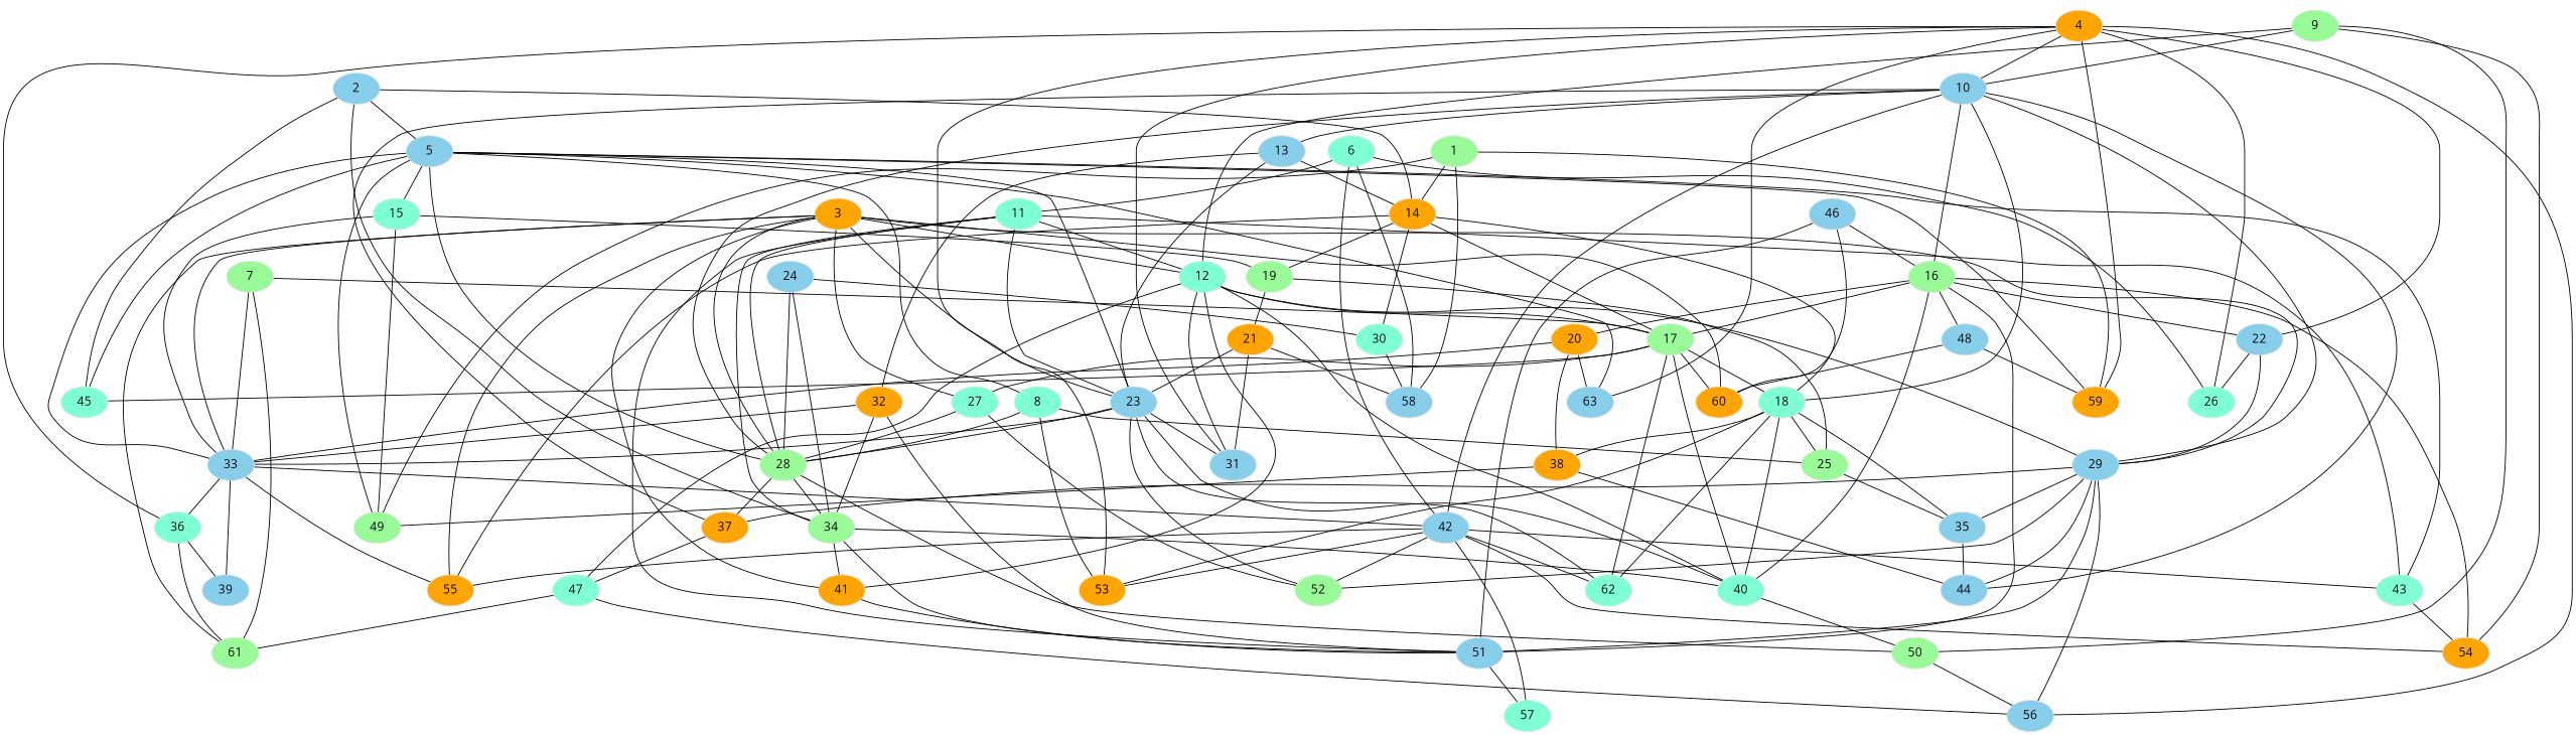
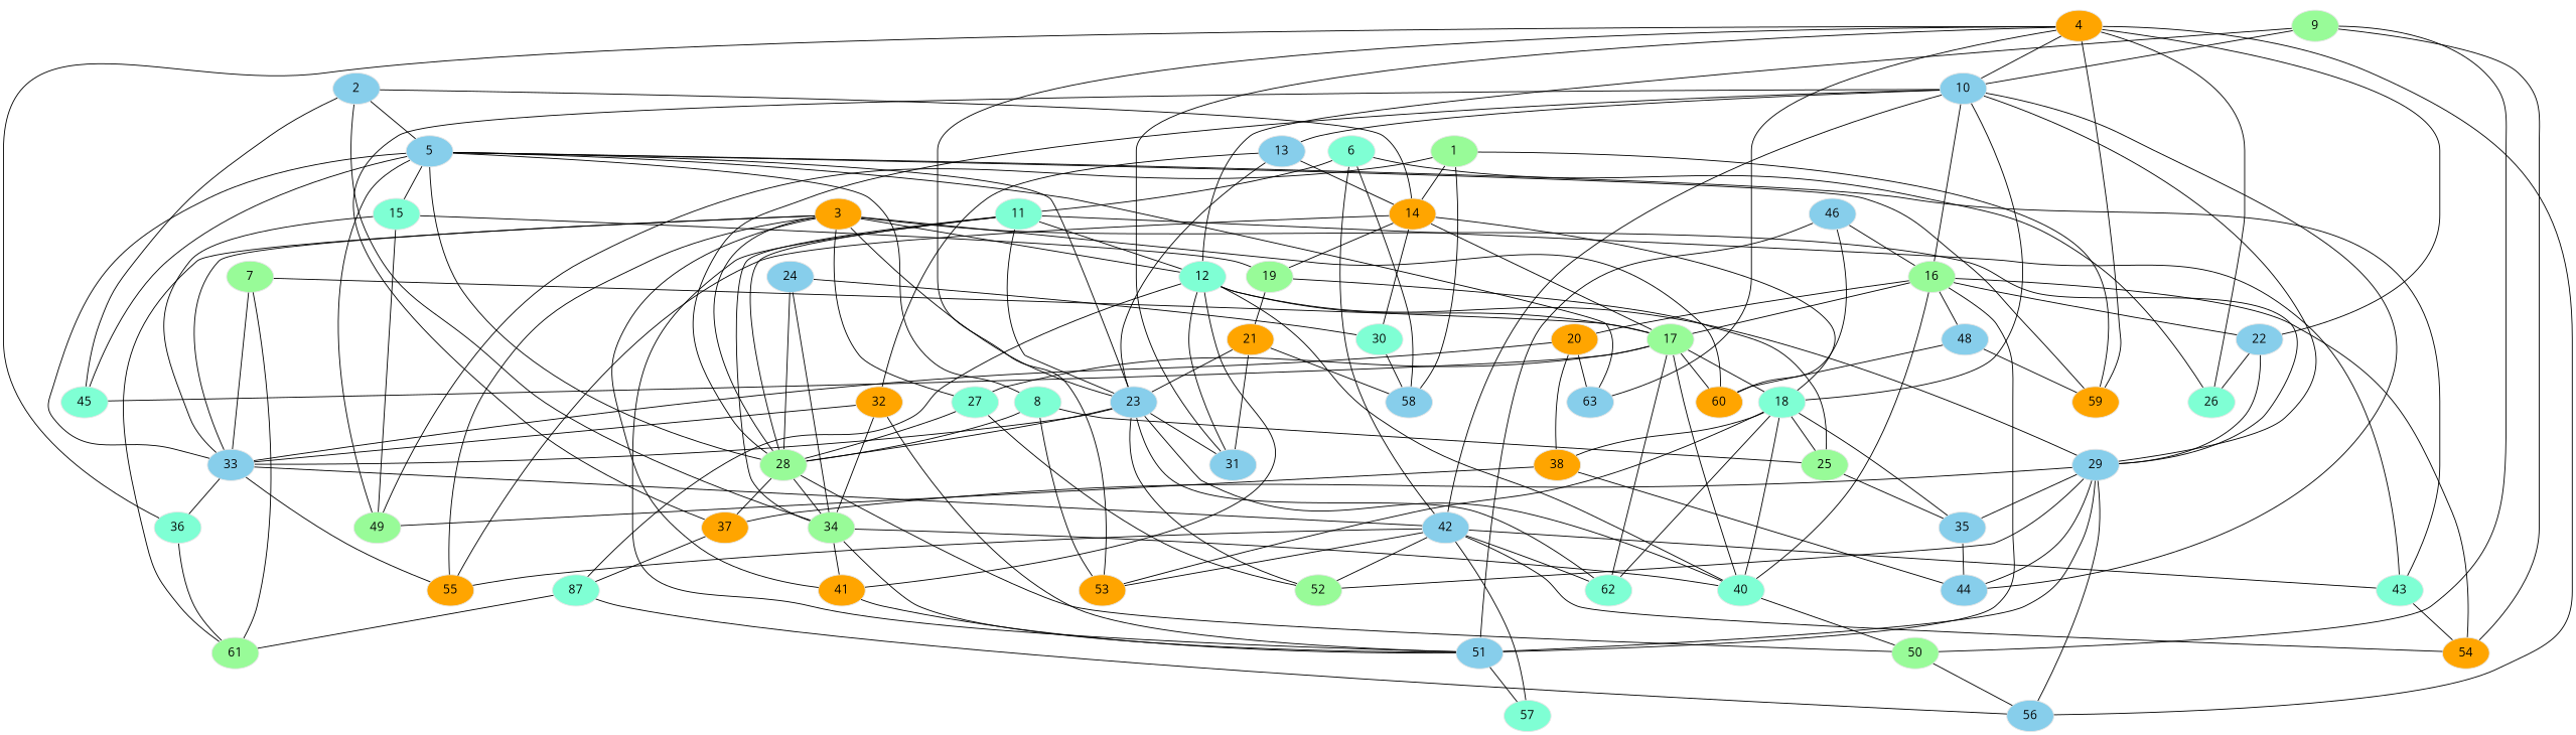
  graph {
    fontname="Open Sans"
    node [color=gray90 fillcolor=skyblue fontname="Open Sans" style=filled]
    edge [fontname="Open Sans" weight=1.0]
    1 [fillcolor=palegreen]
    14 [fillcolor=orange]
    49 [fillcolor=palegreen]
    58
    59 [fillcolor=orange]
    55 [fillcolor=orange]
    17 [fillcolor=palegreen]
    18 [fillcolor=aquamarine]
    19 [fillcolor=palegreen]
    30 [fillcolor=aquamarine]
    2
    5
    34 [fillcolor=palegreen]
    45 [fillcolor=aquamarine]
    23
    28 [fillcolor=palegreen]
    33
    63
    8 [fillcolor=aquamarine]
    15 [fillcolor=aquamarine]
    43 [fillcolor=aquamarine]
    41 [fillcolor=orange]
    51
    40 [fillcolor=aquamarine]
    3 [fillcolor=orange]
    12 [fillcolor=aquamarine]
    27 [fillcolor=aquamarine]
    29
    61 [fillcolor=palegreen]
    60 [fillcolor=orange]
    31
-   47 [fillcolor=aquamarine]
+   47 [fillcolor=aquamarine label=87]
    62 [fillcolor=aquamarine]
    52 [fillcolor=palegreen]
    50 [fillcolor=palegreen]
    37 [fillcolor=orange]
    56
    44
    35
    36 [fillcolor=aquamarine]
    42
-   39
    4 [fillcolor=orange]
    10
    22
    26 [fillcolor=aquamarine]
    53 [fillcolor=orange]
    16 [fillcolor=palegreen]
    13
    25 [fillcolor=palegreen]
    54 [fillcolor=orange]
    6 [fillcolor=aquamarine]
    11 [fillcolor=aquamarine]
    57 [fillcolor=aquamarine]
    7 [fillcolor=palegreen]
    20 [fillcolor=orange]
    48
    9 [fillcolor=palegreen]
    32 [fillcolor=orange]
    38 [fillcolor=orange]
    21 [fillcolor=orange]
    24
    46
    1 -- 14
    1 -- 49
    1 -- 58
    1 -- 59
    14 -- 55
    14 -- 17
    14 -- 18 [weight=2.0]
    14 -- 19
    14 -- 30 [weight=2.0]
    17 -- 18
    17 -- 45 [weight=2.0]
    17 -- 40
    17 -- 27
    17 -- 60
    17 -- 62
    18 -- 40
    18 -- 62
    18 -- 35
    18 -- 53
    18 -- 25
    18 -- 38
    19 -- 25
    19 -- 21
    30 -- 58
    2 -- 14
    2 -- 5
    2 -- 34
    2 -- 45
    5 -- 49
    5 -- 59
    5 -- 45
    5 -- 23
    5 -- 28
    5 -- 33
    5 -- 63 [weight=2.0]
    5 -- 8
    5 -- 15
    5 -- 43
    34 -- 41
    34 -- 51
    34 -- 40
    23 -- 28
    23 -- 33
    23 -- 40
    23 -- 31
    23 -- 62
    23 -- 52
    28 -- 34 [weight=2.0]
    28 -- 50
    28 -- 37
    33 -- 55
    33 -- 36
    33 -- 42
-   33 -- 39 [weight=2.0]
    8 -- 28
    8 -- 53
    8 -- 25
    15 -- 49
    15 -- 19
    15 -- 33
    43 -- 54
    41 -- 51
    51 -- 57
    40 -- 50
    3 -- 55
    3 -- 23 [weight=2.0]
    3 -- 28
    3 -- 33
    3 -- 41
    3 -- 12
    3 -- 27
    3 -- 29
    3 -- 61
    3 -- 60
    12 -- 17
    12 -- 41
    12 -- 40
    12 -- 29
    12 -- 31
    12 -- 47
    27 -- 28
    27 -- 52
    29 -- 51
    29 -- 52
    29 -- 37
    29 -- 56
    29 -- 44
    29 -- 35
    47 -- 61
    47 -- 56
    50 -- 56
    37 -- 47
    35 -- 44
    36 -- 61
-   36 -- 39
    42 -- 55
    42 -- 43
    42 -- 62
    42 -- 52
    42 -- 53
    42 -- 54
    42 -- 57 [weight=3.0]
    4 -- 59
    4 -- 63
    4 -- 31
    4 -- 56
    4 -- 36
    4 -- 10
    4 -- 22
    4 -- 26 [weight=2.0]
    4 -- 53
    10 -- 18
    10 -- 28
    10 -- 29
    10 -- 37
    10 -- 44
    10 -- 42
    10 -- 16
    10 -- 13
    22 -- 29
    22 -- 26
    16 -- 17 [weight=2.0]
    16 -- 51 [weight=2.0]
    16 -- 40
    16 -- 22
    16 -- 54
    16 -- 20
    16 -- 48 [weight=2.0]
    13 -- 14
    13 -- 23
    13 -- 32
    25 -- 35
    6 -- 58
    6 -- 42
    6 -- 26
    6 -- 11
    11 -- 34
    11 -- 23
    11 -- 28
    11 -- 43
    11 -- 51 [weight=2.0]
    11 -- 12
    7 -- 17
    7 -- 33
    7 -- 61
    20 -- 33
    20 -- 63
    20 -- 38
    48 -- 59
    48 -- 60
    9 -- 12
    9 -- 50
    9 -- 10
    9 -- 54
    32 -- 34
    32 -- 33
    32 -- 51
    38 -- 49
    38 -- 44
    21 -- 58
    21 -- 23
    21 -- 31
    24 -- 30
    24 -- 34 [weight=2.0]
    24 -- 28
    46 -- 51 [weight=3.0]
    46 -- 60
    46 -- 16
  }
